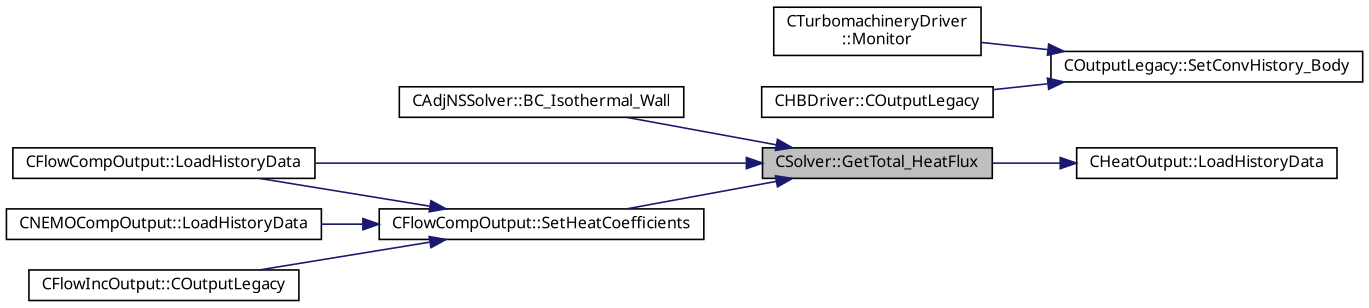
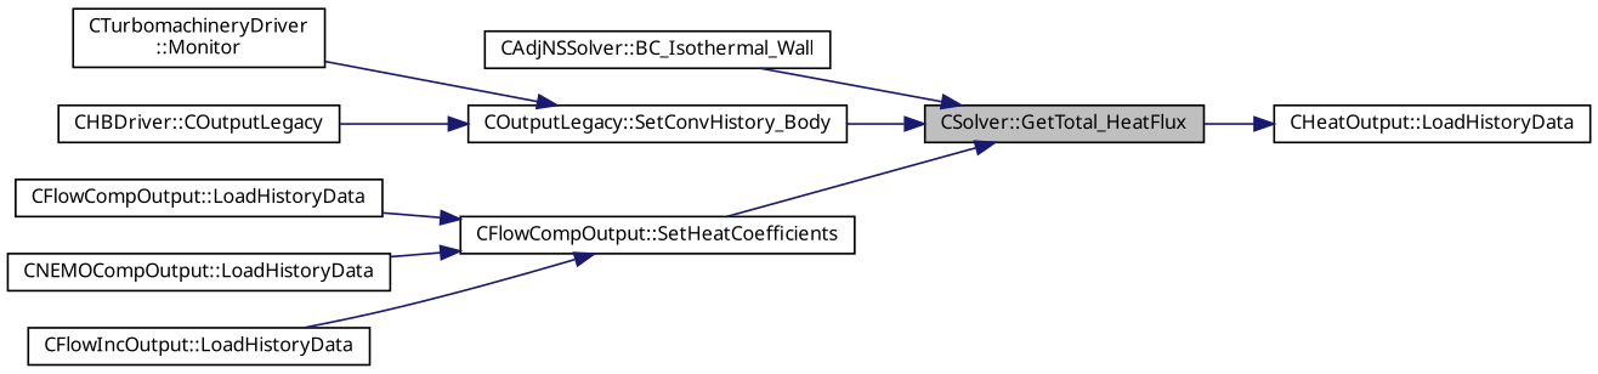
  digraph {
    fontname="Noto Sans"
    rankdir=RL
    node [color=black fillcolor=white fontname="Noto Sans" fontsize=10 shape=record style=filled]
    edge [color=midnightblue dir=back fontname="Noto Sans" fontsize=10 labelfontname=Helvetica labelfontsize=10 style=solid]
    n1 [fillcolor=grey75 fontcolor=black height=0.2 label="CSolver::GetTotal_HeatFlux" width=0.4]
    n2 [height=0.2 label="CAdjNSSolver::BC_Isothermal_Wall" width=0.4]
    n3 [height=0.2 label="COutputLegacy::SetConvHistory_Body" width=0.4]
    n4 [height=0.2 label="CFlowCompOutput::SetHeatCoefficients" width=0.4]
    n5 [height=0.2 label="CHeatOutput::LoadHistoryData" width=0.4]
    n6 [height=0.2 label="CTurbomachineryDriver\l::Monitor" width=0.4]
    n7 [height=0.2 label="CHBDriver::COutputLegacy" width=0.4]
    n8 [height=0.2 label="CFlowCompOutput::LoadHistoryData" width=0.4]
    n9 [height=0.2 label="CNEMOCompOutput::LoadHistoryData" width=0.4]
-   n10 [height=0.2 label="CFlowIncOutput::COutputLegacy" width=0.4]
+   n10 [height=0.2 label="CFlowIncOutput::LoadHistoryData" width=0.4]
    n1 -> n2
-   n1 -> n8
+   n1 -> n3
    n1 -> n4
    n3 -> n6
    n3 -> n7
    n4 -> n8
    n4 -> n9
    n4 -> n10
    n5 -> n1
  }
